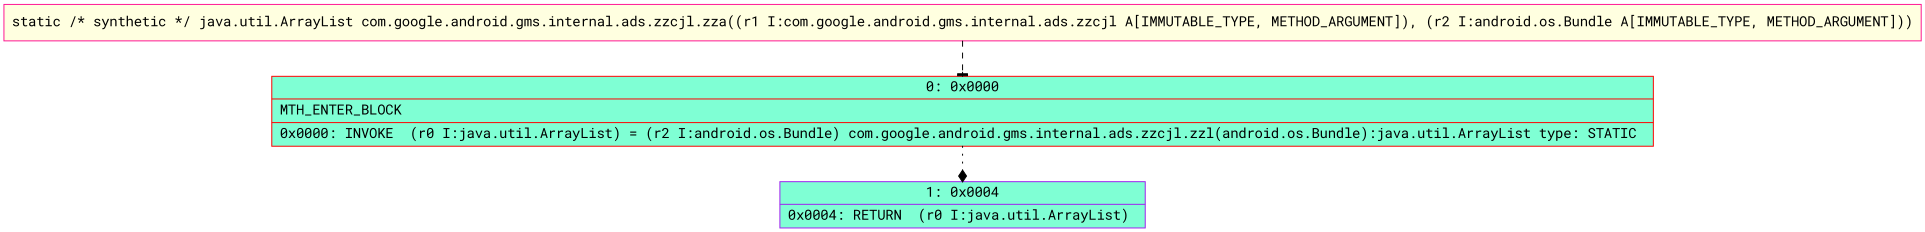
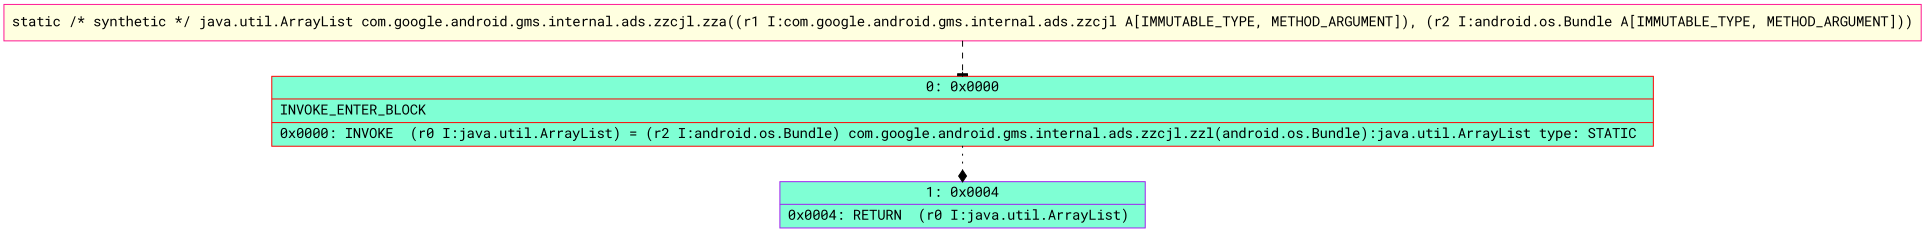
  digraph {
    fontname="Roboto Mono"
    node [shape=record style=filled fillcolor=aquamarine fontname="Roboto Mono"]
    edge [fontname="Roboto Mono"]
-   n1 [label="{0\:\ 0x0000|MTH_ENTER_BLOCK\l|0x0000: INVOKE  (r0 I:java.util.ArrayList) = (r2 I:android.os.Bundle) com.google.android.gms.internal.ads.zzcjl.zzl(android.os.Bundle):java.util.ArrayList type: STATIC \l}" color=red]
+   n1 [label="{0\:\ 0x0000|INVOKE_ENTER_BLOCK\l|0x0000: INVOKE  (r0 I:java.util.ArrayList) = (r2 I:android.os.Bundle) com.google.android.gms.internal.ads.zzcjl.zzl(android.os.Bundle):java.util.ArrayList type: STATIC \l}" color=red]
    n2 [label="{1\:\ 0x0004|0x0004: RETURN  (r0 I:java.util.ArrayList) \l}" color=purple]
    n3 [label="{static \/* synthetic *\/ java.util.ArrayList com.google.android.gms.internal.ads.zzcjl.zza((r1 I:com.google.android.gms.internal.ads.zzcjl A[IMMUTABLE_TYPE, METHOD_ARGUMENT]), (r2 I:android.os.Bundle A[IMMUTABLE_TYPE, METHOD_ARGUMENT])) }" fillcolor=lightyellow color=deeppink]
    n1 -> n2 [style=dotted arrowhead=diamond]
    n3 -> n1 [style=dashed arrowhead=tee]
  }
